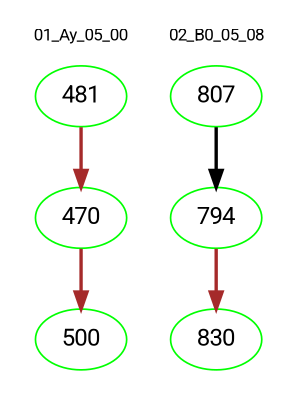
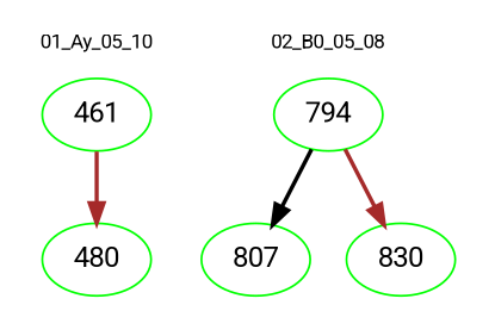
  digraph {
    fontname=Roboto
    node [color=green fontname=Roboto]
    edge [color=brown fontname=Roboto style=bold]
-   n1 [label=481]
-   n2 [label=470]
-   n3 [label=500]
+   n1 [label=461]
+   n2 [label=480]
    n4 [label=807]
    n5 [label=794]
    n6 [label=830]
    subgraph cluster_1 {
      color=white
      fontsize=10
-     label="01_Ay_05_00"
+     label="01_Ay_05_10"
      n1
      n2
-     n3
    }
    subgraph cluster_2 {
      color=white
      fontsize=10
      label="02_B0_05_08"
      n4
      n5
      n6
    }
    n1 -> n2
-   n2 -> n3
-   n4 -> n5 [color=black]
+   n5 -> n4 [color=black]
    n5 -> n6
  }
